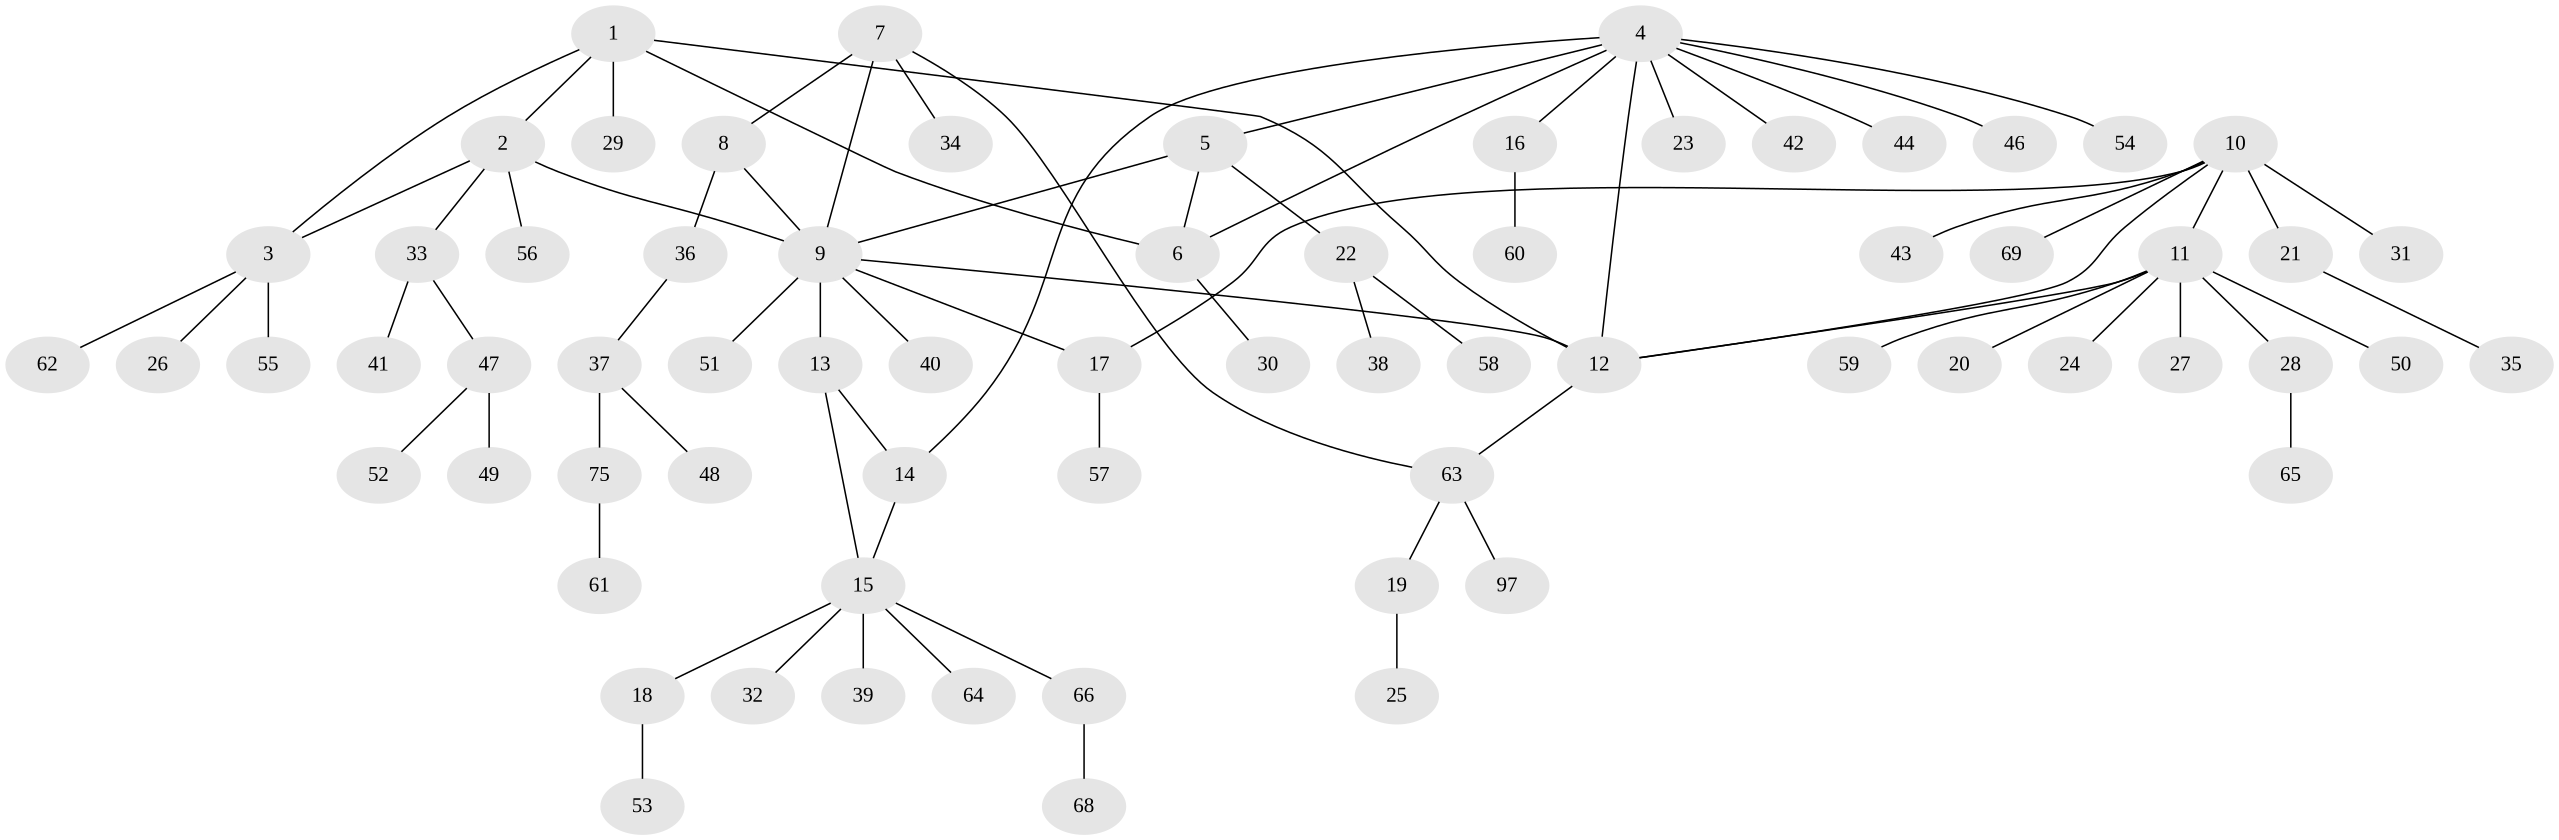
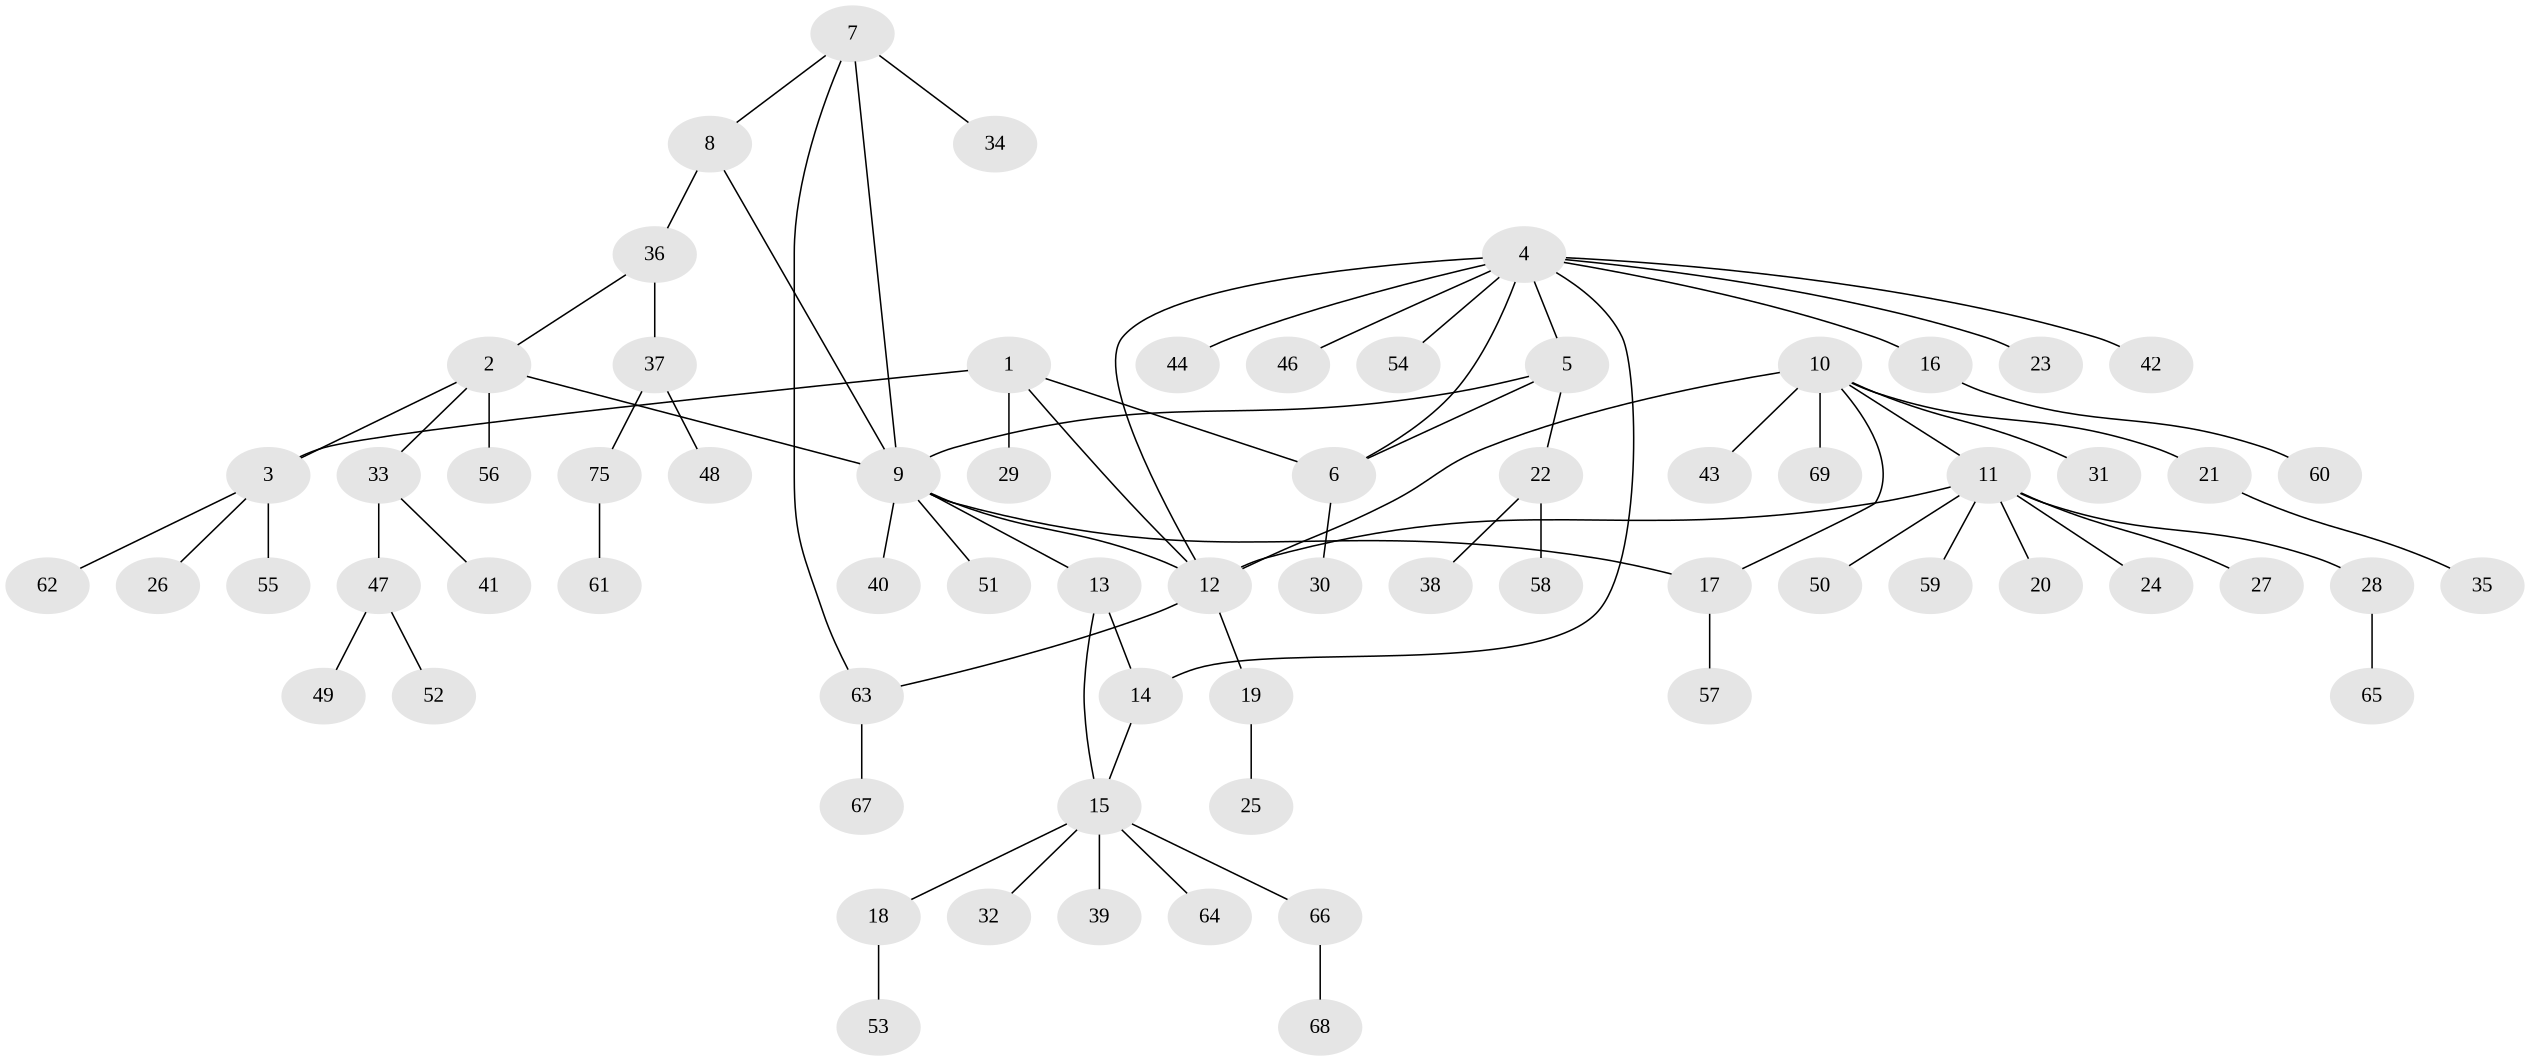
  graph {
    fontname="Liberation Serif"
    node [color=gray90 fontname="Liberation Serif" style=filled]
    edge [fontname="Liberation Serif"]
    1
    2
    3
    6
    12
    29
    9
    33
    56
    26
    55
    62
    30
    63
    19
    13
    14
    15
    17
    40
    51
    41
    47
    4
    5
    16
    23
    42
    44
    46
    54
    22
    60
    38
    58
    7
    8
    34
    36
-   67 [label=97]
+   67
    37
    57
    10
    11
    21
    31
    43
    69
    20
    24
    27
    28
    50
    59
    18
    32
    39
    64
    66
    35
    65
    25
    53
    68
    49
    52
    n67 [label=75]
    48
    61
-   1 -- 2
+   36 -- 2
    1 -- 3
    1 -- 6
    1 -- 12
    1 -- 29
    2 -- 3
    2 -- 9
    2 -- 33
    2 -- 56
    3 -- 26
    3 -- 55
    3 -- 62
    6 -- 30
    12 -- 63
-   63 -- 19
+   12 -- 19
    9 -- 12
    9 -- 13
    9 -- 17
    9 -- 40
    9 -- 51
    33 -- 41
    33 -- 47
    63 -- 67
    19 -- 25
    13 -- 14
    13 -- 15
    14 -- 15
    15 -- 18
    15 -- 32
    15 -- 39
    15 -- 64
    15 -- 66
    17 -- 57
    47 -- 49
    47 -- 52
    4 -- 6
    4 -- 12
    4 -- 14
    4 -- 5
    4 -- 16
    4 -- 23
    4 -- 42
    4 -- 44
    4 -- 46
    4 -- 54
    5 -- 6
    5 -- 9
    5 -- 22
    16 -- 60
    22 -- 38
    22 -- 58
    7 -- 9
    7 -- 63
    7 -- 8
    7 -- 34
    8 -- 9
    8 -- 36
    36 -- 37
    37 -- n67
    37 -- 48
    10 -- 12
    10 -- 17
    10 -- 11
    10 -- 21
    10 -- 31
    10 -- 43
    10 -- 69
    11 -- 12
    11 -- 20
    11 -- 24
    11 -- 27
    11 -- 28
    11 -- 50
    11 -- 59
    21 -- 35
    28 -- 65
    18 -- 53
    66 -- 68
    n67 -- 61
  }
